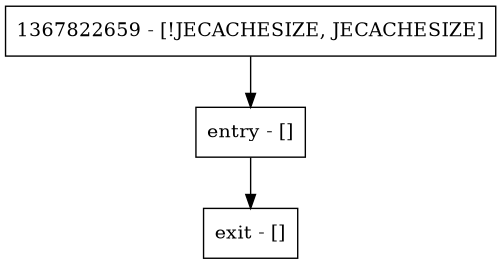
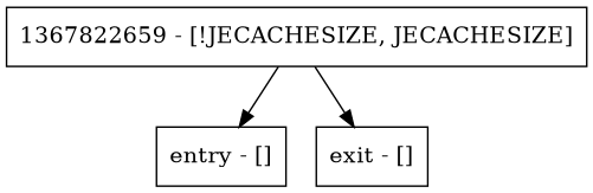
  digraph {
    node [shape=record]
    n1 [label="entry - []"]
    n2 [label="1367822659 - [!JECACHESIZE, JECACHESIZE]"]
    n3 [label="exit - []"]
    n2 -> n1
-   n1 -> n3
+   n2 -> n3
  }
